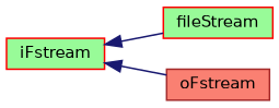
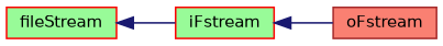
  digraph {
    rankdir=LR
    node [color=red fillcolor=palegreen fontname=Helvetica fontsize=10 shape=record style=filled]
    edge [color=midnightblue dir=back fontname=Helvetica fontsize=10 labelfontname=Helvetica labelfontsize=10 style=solid]
    n1 [fontcolor=black height=0.2 label=fileStream width=0.4]
    n2 [height=0.2 label=iFstream width=0.4]
    n3 [color=brown fillcolor=salmon height=0.2 label=oFstream width=0.4]
-   n2 -> n1
+   n1 -> n2
    n2 -> n3
  }
